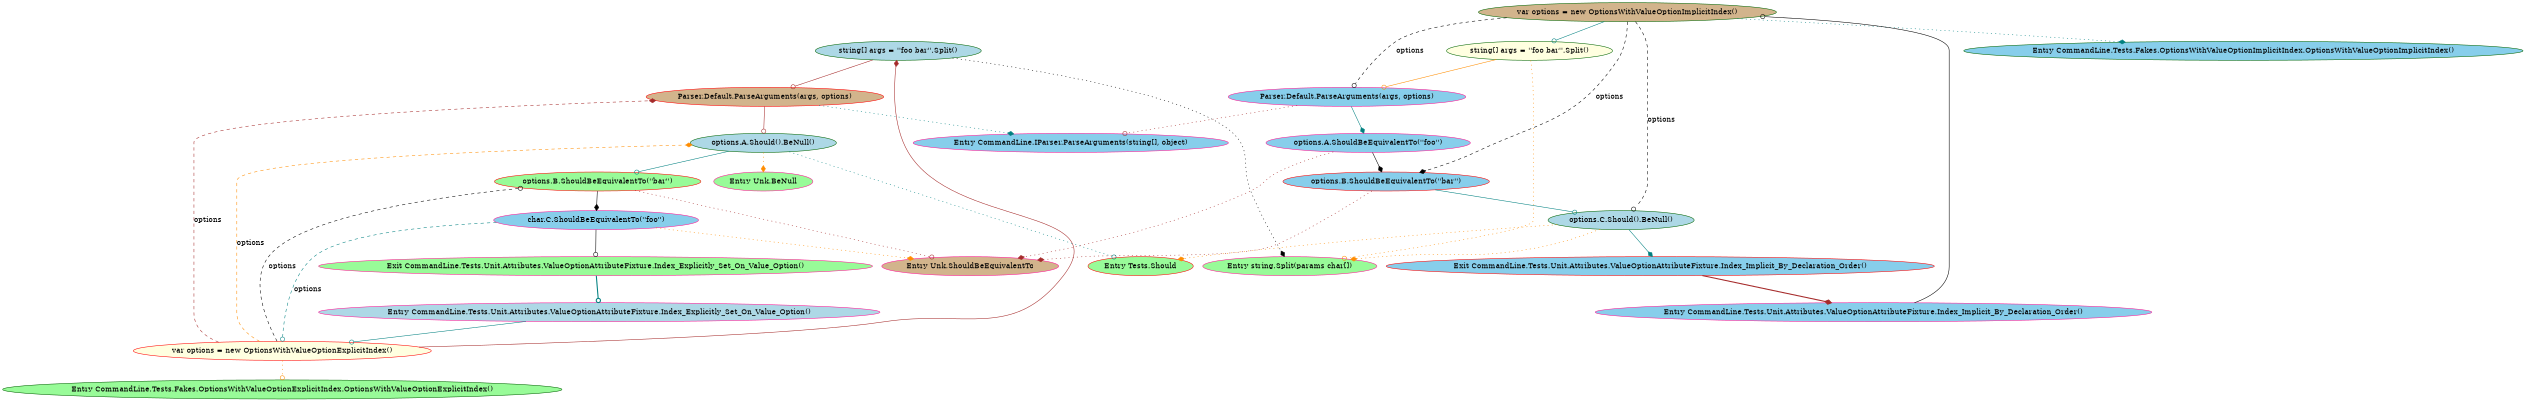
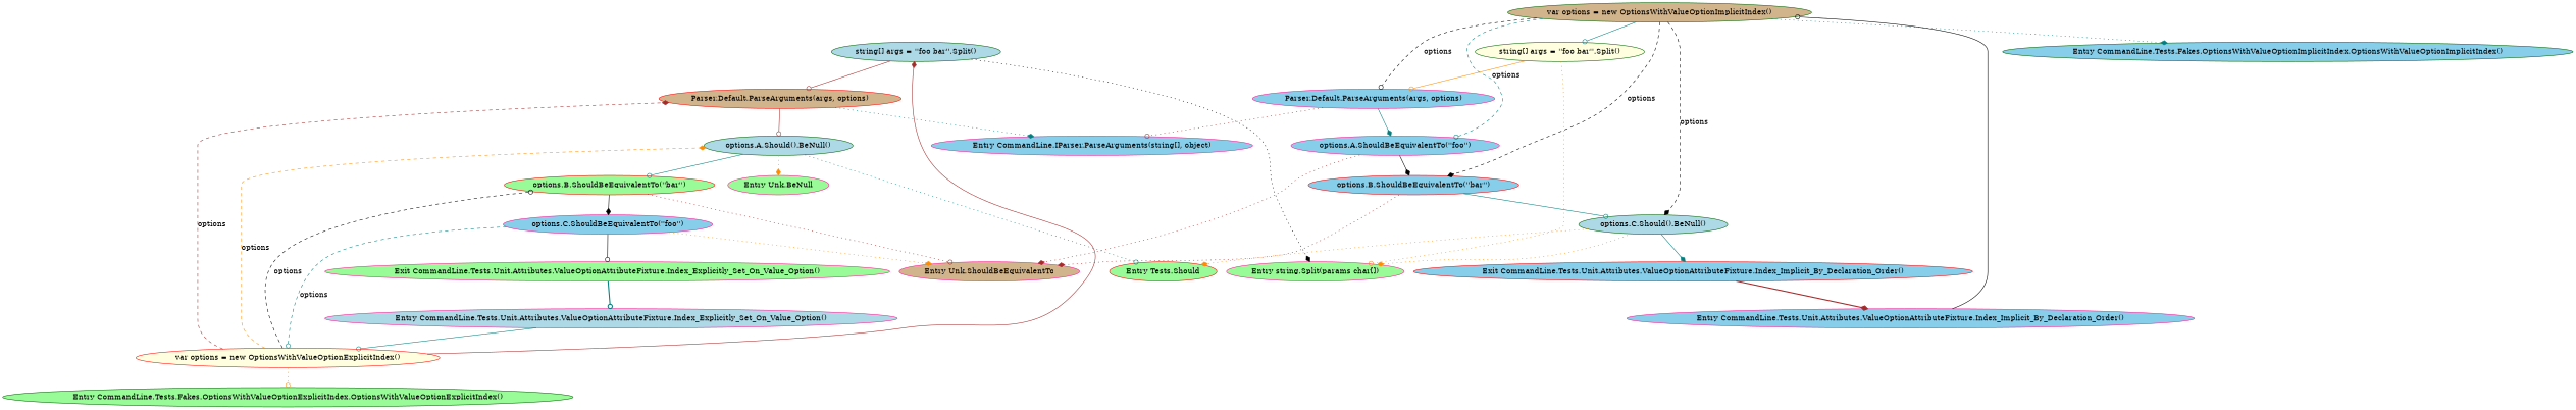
  digraph {
    node [cluster="CommandLine.Tests.Unit.Attributes.ValueOptionAttributeFixture.Index_Implicit_By_Declaration_Order()" color=deeppink community=0 fillcolor=skyblue style=filled]
    edge [arrowhead=odot color=teal style=solid]
    n1 [color=darkgreen fillcolor=tan label="var options = new OptionsWithValueOptionImplicitIndex()" span="11-11"]
    n2 [color=darkgreen fillcolor=lightyellow label="string[] args = ''foo bar''.Split()" span="12-12"]
    n3 [cluster="CommandLine.Tests.Fakes.OptionsWithValueOptionImplicitIndex.OptionsWithValueOptionImplicitIndex()" color=darkgreen label="Entry CommandLine.Tests.Fakes.OptionsWithValueOptionImplicitIndex.OptionsWithValueOptionImplicitIndex()" span="2-2" community=""]
    n4 [label="Parser.Default.ParseArguments(args, options)" span="13-13"]
    n5 [label="options.A.ShouldBeEquivalentTo(''foo'')" span="14-14"]
    n6 [color=red label="options.B.ShouldBeEquivalentTo(''bar'')" span="15-15"]
    n7 [color=darkgreen fillcolor=lightblue label="options.C.Should().BeNull()" span="16-16"]
    n8 [cluster="string.Split(params char[])" fillcolor=palegreen label="Entry string.Split(params char[])" span="0-0" community=""]
    n9 [cluster="CommandLine.IParser.ParseArguments(string[], object)" label="Entry CommandLine.IParser.ParseArguments(string[], object)" span="49-49" community=""]
    n10 [cluster="Unk.ShouldBeEquivalentTo" fillcolor=tan label="Entry Unk.ShouldBeEquivalentTo" community=""]
    n11 [color=red label="Exit CommandLine.Tests.Unit.Attributes.ValueOptionAttributeFixture.Index_Implicit_By_Declaration_Order()" span="9-9" community=""]
    n12 [cluster="Unk.Should" color=red fillcolor=palegreen label="Entry Tests.Should" community=""]
    n13 [label="Entry CommandLine.Tests.Unit.Attributes.ValueOptionAttributeFixture.Index_Implicit_By_Declaration_Order()" span="9-9" community=""]
    n14 [cluster="Unk.BeNull" fillcolor=palegreen label="Entry Unk.BeNull" community=""]
    n15 [cluster="CommandLine.Tests.Unit.Attributes.ValueOptionAttributeFixture.Index_Explicitly_Set_On_Value_Option()" color=red fillcolor=lightyellow label="var options = new OptionsWithValueOptionExplicitIndex()" span="22-22"]
    n16 [cluster="CommandLine.Tests.Unit.Attributes.ValueOptionAttributeFixture.Index_Explicitly_Set_On_Value_Option()" color=darkgreen fillcolor=lightblue label="string[] args = ''foo bar''.Split()" span="23-23"]
    n17 [cluster="CommandLine.Tests.Fakes.OptionsWithValueOptionExplicitIndex.OptionsWithValueOptionExplicitIndex()" color=darkgreen fillcolor=palegreen label="Entry CommandLine.Tests.Fakes.OptionsWithValueOptionExplicitIndex.OptionsWithValueOptionExplicitIndex()" span="2-2" community=""]
    n18 [cluster="CommandLine.Tests.Unit.Attributes.ValueOptionAttributeFixture.Index_Explicitly_Set_On_Value_Option()" color=red fillcolor=tan label="Parser.Default.ParseArguments(args, options)" span="24-24"]
    n19 [cluster="CommandLine.Tests.Unit.Attributes.ValueOptionAttributeFixture.Index_Explicitly_Set_On_Value_Option()" color=darkgreen fillcolor=lightblue label="options.A.Should().BeNull()" span="25-25"]
    n20 [cluster="CommandLine.Tests.Unit.Attributes.ValueOptionAttributeFixture.Index_Explicitly_Set_On_Value_Option()" color=red fillcolor=palegreen label="options.B.ShouldBeEquivalentTo(''bar'')" span="26-26"]
-   n21 [cluster="CommandLine.Tests.Unit.Attributes.ValueOptionAttributeFixture.Index_Explicitly_Set_On_Value_Option()" label="char.C.ShouldBeEquivalentTo(''foo'')" span="27-27"]
+   n21 [cluster="CommandLine.Tests.Unit.Attributes.ValueOptionAttributeFixture.Index_Explicitly_Set_On_Value_Option()" label="options.C.ShouldBeEquivalentTo(''foo'')" span="27-27"]
    n22 [cluster="CommandLine.Tests.Unit.Attributes.ValueOptionAttributeFixture.Index_Explicitly_Set_On_Value_Option()" fillcolor=palegreen label="Exit CommandLine.Tests.Unit.Attributes.ValueOptionAttributeFixture.Index_Explicitly_Set_On_Value_Option()" span="20-20" community=""]
    n23 [cluster="CommandLine.Tests.Unit.Attributes.ValueOptionAttributeFixture.Index_Explicitly_Set_On_Value_Option()" fillcolor=lightblue label="Entry CommandLine.Tests.Unit.Attributes.ValueOptionAttributeFixture.Index_Explicitly_Set_On_Value_Option()" span="20-20" community=""]
    n1 -> n2
    n1 -> n3 [arrowhead=diamond style=dotted]
    n1 -> n4 [color=black label=options style=dashed]
+   n1 -> n5 [label=options style=dashed]
    n1 -> n6 [arrowhead=diamond color=black label=options style=dashed]
-   n1 -> n7 [color=black label=options style=dashed]
+   n1 -> n7 [arrowhead=diamond color=black label=options style=dashed]
    n2 -> n4 [color=darkorange]
    n2 -> n8 [color=darkorange style=dotted]
    n4 -> n5 [arrowhead=diamond]
    n4 -> n9 [color=brown style=dotted]
    n5 -> n6 [arrowhead=diamond color=black]
    n5 -> n10 [arrowhead=diamond color=brown style=dotted]
    n6 -> n7
    n6 -> n10 [arrowhead=diamond color=brown style=dotted]
    n7 -> n8 [arrowhead=diamond color=darkorange style=dotted]
    n7 -> n11 [arrowhead=diamond]
    n7 -> n12 [arrowhead=diamond color=darkorange style=dotted]
    n11 -> n13 [arrowhead=diamond color=brown style=bold]
    n13 -> n1 [color=black]
    n15 -> n16 [arrowhead=diamond color=brown]
    n15 -> n17 [color=darkorange style=dotted]
    n15 -> n18 [arrowhead=diamond color=brown label=options style=dashed]
    n15 -> n19 [arrowhead=diamond color=darkorange label=options style=dashed]
    n15 -> n20 [color=black label=options style=dashed]
    n16 -> n8 [arrowhead=diamond color=black style=dotted]
    n16 -> n18 [color=brown]
    n18 -> n9 [arrowhead=diamond style=dotted]
    n18 -> n19 [color=brown]
    n19 -> n12 [style=dotted]
    n19 -> n14 [arrowhead=diamond color=darkorange style=dotted]
    n19 -> n20
    n20 -> n10 [color=brown style=dotted]
    n20 -> n21 [arrowhead=diamond color=black]
    n21 -> n10 [arrowhead=diamond color=darkorange style=dotted]
    n21 -> n15 [label=options style=dashed]
    n21 -> n22 [color=black]
    n22 -> n23 [style=bold]
    n23 -> n15
  }
